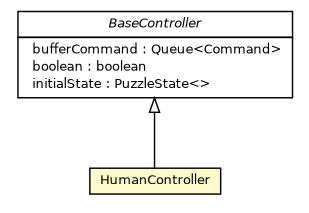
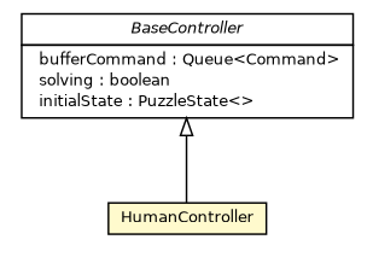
  digraph {
    node [fontcolor=black fontname=Helvetica fontsize=9.0 shape=plaintext]
-   n1 [label=<<table border="0" cellborder="1" cellspacing="0" cellpadding="2" port="p" href="./BaseController.html"> 		<tr><td><table border="0" cellspacing="0" cellpadding="1"> 			<tr><td><font face="Helvetica-Oblique"> BaseController </font></td></tr> 		</table></td></tr> 		<tr><td><table border="0" cellspacing="0" cellpadding="1"> 			<tr><td align="left">  bufferCommand : Queue&lt;Command&gt; </td></tr> 			<tr><td align="left">  boolean : boolean </td></tr> 			<tr><td align="left">  initialState : PuzzleState&lt;&gt; </td></tr> 		</table></td></tr> 		</table>>]
+   n1 [label=<<table border="0" cellborder="1" cellspacing="0" cellpadding="2" port="p" href="./BaseController.html"> 		<tr><td><table border="0" cellspacing="0" cellpadding="1"> 			<tr><td><font face="Helvetica-Oblique"> BaseController </font></td></tr> 		</table></td></tr> 		<tr><td><table border="0" cellspacing="0" cellpadding="1"> 			<tr><td align="left">  bufferCommand : Queue&lt;Command&gt; </td></tr> 			<tr><td align="left">  solving : boolean </td></tr> 			<tr><td align="left">  initialState : PuzzleState&lt;&gt; </td></tr> 		</table></td></tr> 		</table>>]
    n2 [label=<<table border="0" cellborder="1" cellspacing="0" cellpadding="2" port="p" bgcolor="lemonChiffon" href="./HumanController.html"> 		<tr><td><table border="0" cellspacing="0" cellpadding="1"> 			<tr><td> HumanController </td></tr> 		</table></td></tr> 		</table>>]
    n1 -> n2 [arrowtail=empty dir=back fontname=Helvetica fontsize=10 headport=p labelfontname=Helvetica labelfontsize=10 tailport=p]
  }
